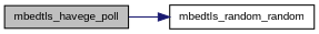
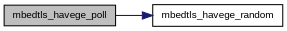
  digraph {
    rankdir=LR
    fontname="Liberation Sans"
    node [color=black fontname="Liberation Sans" fontsize=10 shape=record style=filled]
    n1 [fillcolor=grey75 fontcolor=black height=0.2 label=mbedtls_havege_poll width=0.4]
-   n2 [fillcolor=white height=0.2 label=mbedtls_random_random width=0.4]
+   n2 [fillcolor=white height=0.2 label=mbedtls_havege_random width=0.4]
    n1 -> n2 [color=midnightblue fontname="Liberation Sans" fontsize=10 labelfontname=Helvetica labelfontsize=10 style=solid]
  }
